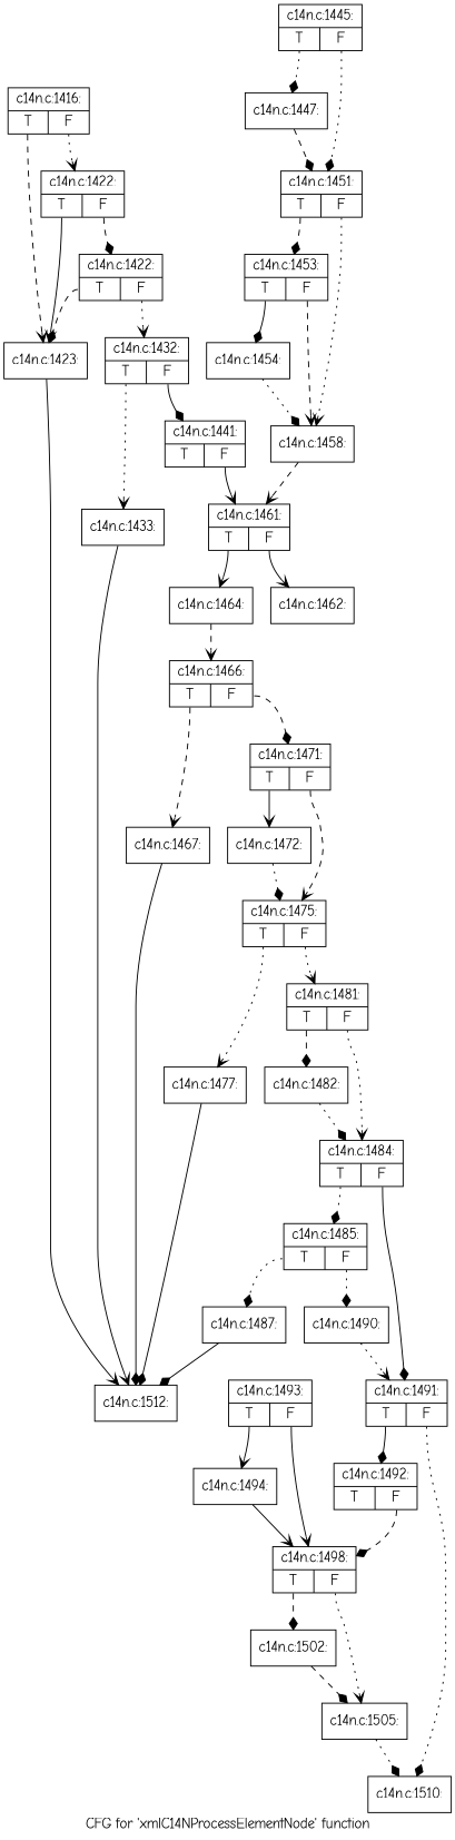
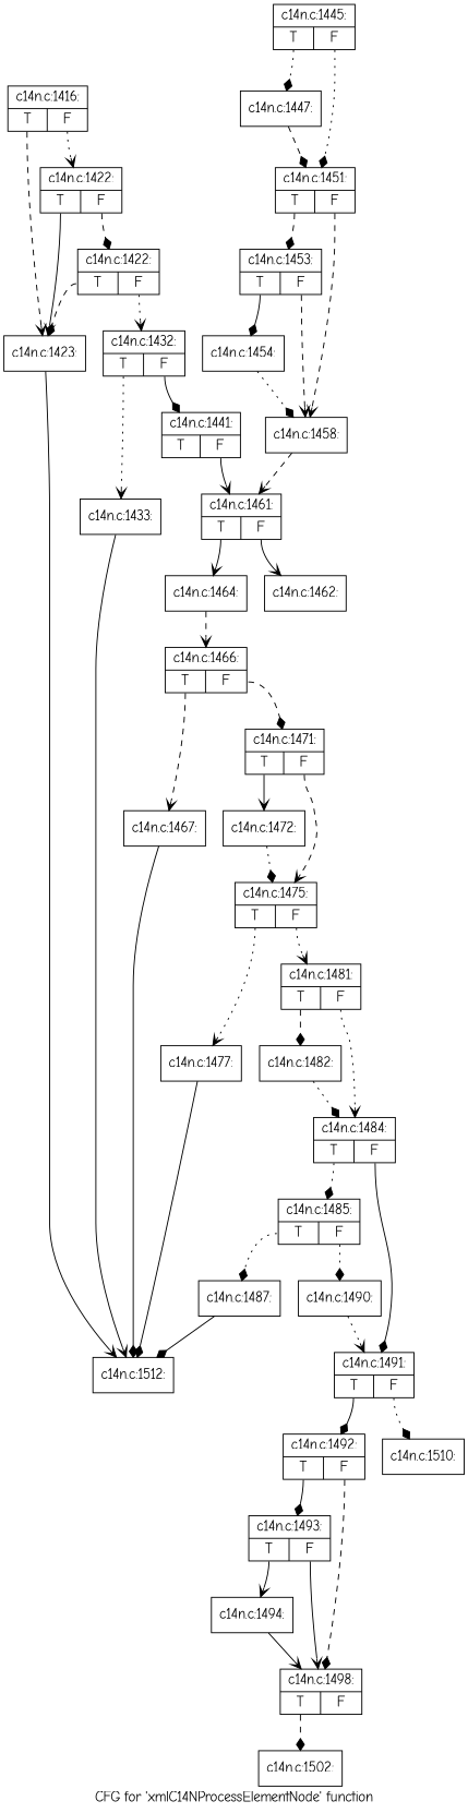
  digraph {
    fontname="Comic Neue"
    label="CFG for 'xmlC14NProcessElementNode' function"
    node [fontname="Comic Neue" shape=record]
    edge [arrowhead=diamond fontname="Comic Neue" style=dotted tailport=s0]
    n1 [label="{c14n.c:1416:|{<s0>T|<s1>F}}"]
    n2 [label="{c14n.c:1423:}"]
    n3 [label="{c14n.c:1422:|{<s0>T|<s1>F}}"]
    n4 [label="{c14n.c:1512:}"]
    n5 [label="{c14n.c:1422:|{<s0>T|<s1>F}}"]
    n6 [label="{c14n.c:1432:|{<s0>T|<s1>F}}"]
    n7 [label="{c14n.c:1433:}"]
    n8 [label="{c14n.c:1441:|{<s0>T|<s1>F}}"]
    n9 [label="{c14n.c:1461:|{<s0>T|<s1>F}}"]
    n10 [label="{c14n.c:1445:|{<s0>T|<s1>F}}"]
    n11 [label="{c14n.c:1447:}"]
    n12 [label="{c14n.c:1451:|{<s0>T|<s1>F}}"]
    n13 [label="{c14n.c:1464:}"]
    n14 [label="{c14n.c:1462:}"]
    n15 [label="{c14n.c:1453:|{<s0>T|<s1>F}}"]
    n16 [label="{c14n.c:1458:}"]
    n17 [label="{c14n.c:1466:|{<s0>T|<s1>F}}"]
    n18 [label="{c14n.c:1454:}"]
    n19 [label="{c14n.c:1467:}"]
    n20 [label="{c14n.c:1471:|{<s0>T|<s1>F}}"]
    n21 [label="{c14n.c:1472:}"]
    n22 [label="{c14n.c:1475:|{<s0>T|<s1>F}}"]
    n23 [label="{c14n.c:1477:}"]
    n24 [label="{c14n.c:1481:|{<s0>T|<s1>F}}"]
    n25 [label="{c14n.c:1482:}"]
    n26 [label="{c14n.c:1484:|{<s0>T|<s1>F}}"]
    n27 [label="{c14n.c:1485:|{<s0>T|<s1>F}}"]
    n28 [label="{c14n.c:1491:|{<s0>T|<s1>F}}"]
    n29 [label="{c14n.c:1487:}"]
    n30 [label="{c14n.c:1490:}"]
    n31 [label="{c14n.c:1492:|{<s0>T|<s1>F}}"]
    n32 [label="{c14n.c:1510:}"]
    n33 [label="{c14n.c:1493:|{<s0>T|<s1>F}}"]
    n34 [label="{c14n.c:1498:|{<s0>T|<s1>F}}"]
    n35 [label="{c14n.c:1494:}"]
    n36 [label="{c14n.c:1502:}"]
-   n37 [label="{c14n.c:1505:}"]
    n1 -> n2 [arrowhead=vee style=dashed]
    n1 -> n3 [arrowhead=vee tailport=s1]
    n2 -> n4 [arrowhead=vee style=solid]
    n3 -> n2 [arrowhead=vee style=solid]
    n3 -> n5 [style=dashed tailport=s1]
    n5 -> n2 [style=dashed]
    n5 -> n6 [arrowhead=vee tailport=s1]
    n6 -> n7 [arrowhead=vee]
    n6 -> n8 [style=solid tailport=s1]
    n7 -> n4 [arrowhead=vee style=solid]
    n8 -> n9 [arrowhead=vee style=solid tailport=s1]
    n9 -> n13 [arrowhead=vee style=solid]
    n9 -> n14 [arrowhead=vee style=solid tailport=s1]
    n10 -> n11
    n10 -> n12 [tailport=s1]
    n11 -> n12 [style=dashed]
    n12 -> n15 [style=dashed]
-   n12 -> n16 [arrowhead=vee tailport=s1]
+   n12 -> n16 [arrowhead=vee style=dashed tailport=s1]
    n13 -> n17 [arrowhead=vee style=dashed]
    n15 -> n16 [arrowhead=vee style=dashed tailport=s1]
    n15 -> n18 [style=solid]
    n16 -> n9 [arrowhead=vee style=dashed]
    n17 -> n19 [arrowhead=vee style=dashed]
    n17 -> n20 [style=dashed tailport=s1]
    n18 -> n16
    n19 -> n4 [style=solid]
    n20 -> n21 [arrowhead=vee style=solid]
    n20 -> n22 [arrowhead=vee style=dashed tailport=s1]
    n21 -> n22
    n22 -> n23 [arrowhead=vee]
    n22 -> n24 [arrowhead=vee tailport=s1]
    n23 -> n4 [style=solid]
    n24 -> n25 [style=dashed]
    n24 -> n26 [arrowhead=vee tailport=s1]
    n25 -> n26
    n26 -> n27
    n26 -> n28 [style=solid tailport=s1]
    n27 -> n29
    n27 -> n30 [tailport=s1]
    n28 -> n31 [style=solid]
    n28 -> n32 [tailport=s1]
    n29 -> n4 [style=solid]
    n30 -> n28 [arrowhead=vee]
+   n31 -> n33 [style=solid]
    n31 -> n34 [style=dashed tailport=s1]
    n33 -> n34 [arrowhead=vee style=solid tailport=s1]
    n33 -> n35 [arrowhead=vee style=solid]
    n34 -> n36 [style=dashed]
-   n34 -> n37 [arrowhead=vee tailport=s1]
    n35 -> n34 [arrowhead=vee style=solid]
-   n36 -> n37 [style=dashed]
-   n37 -> n32
  }
